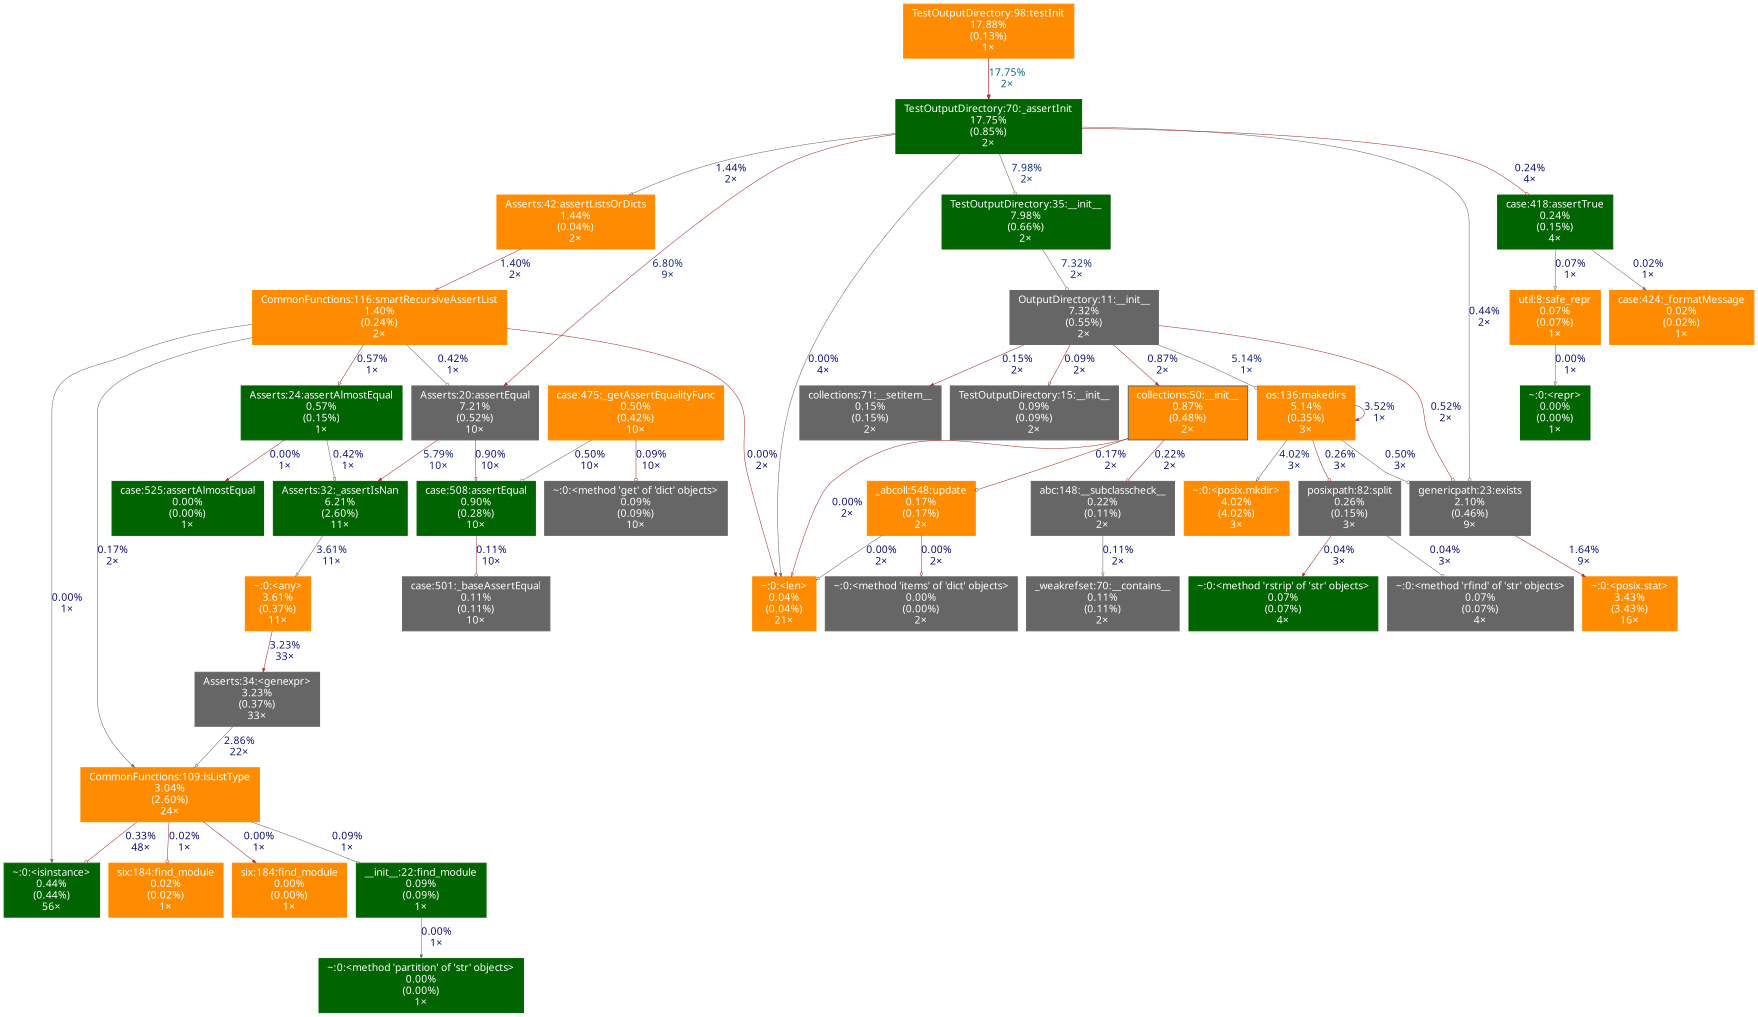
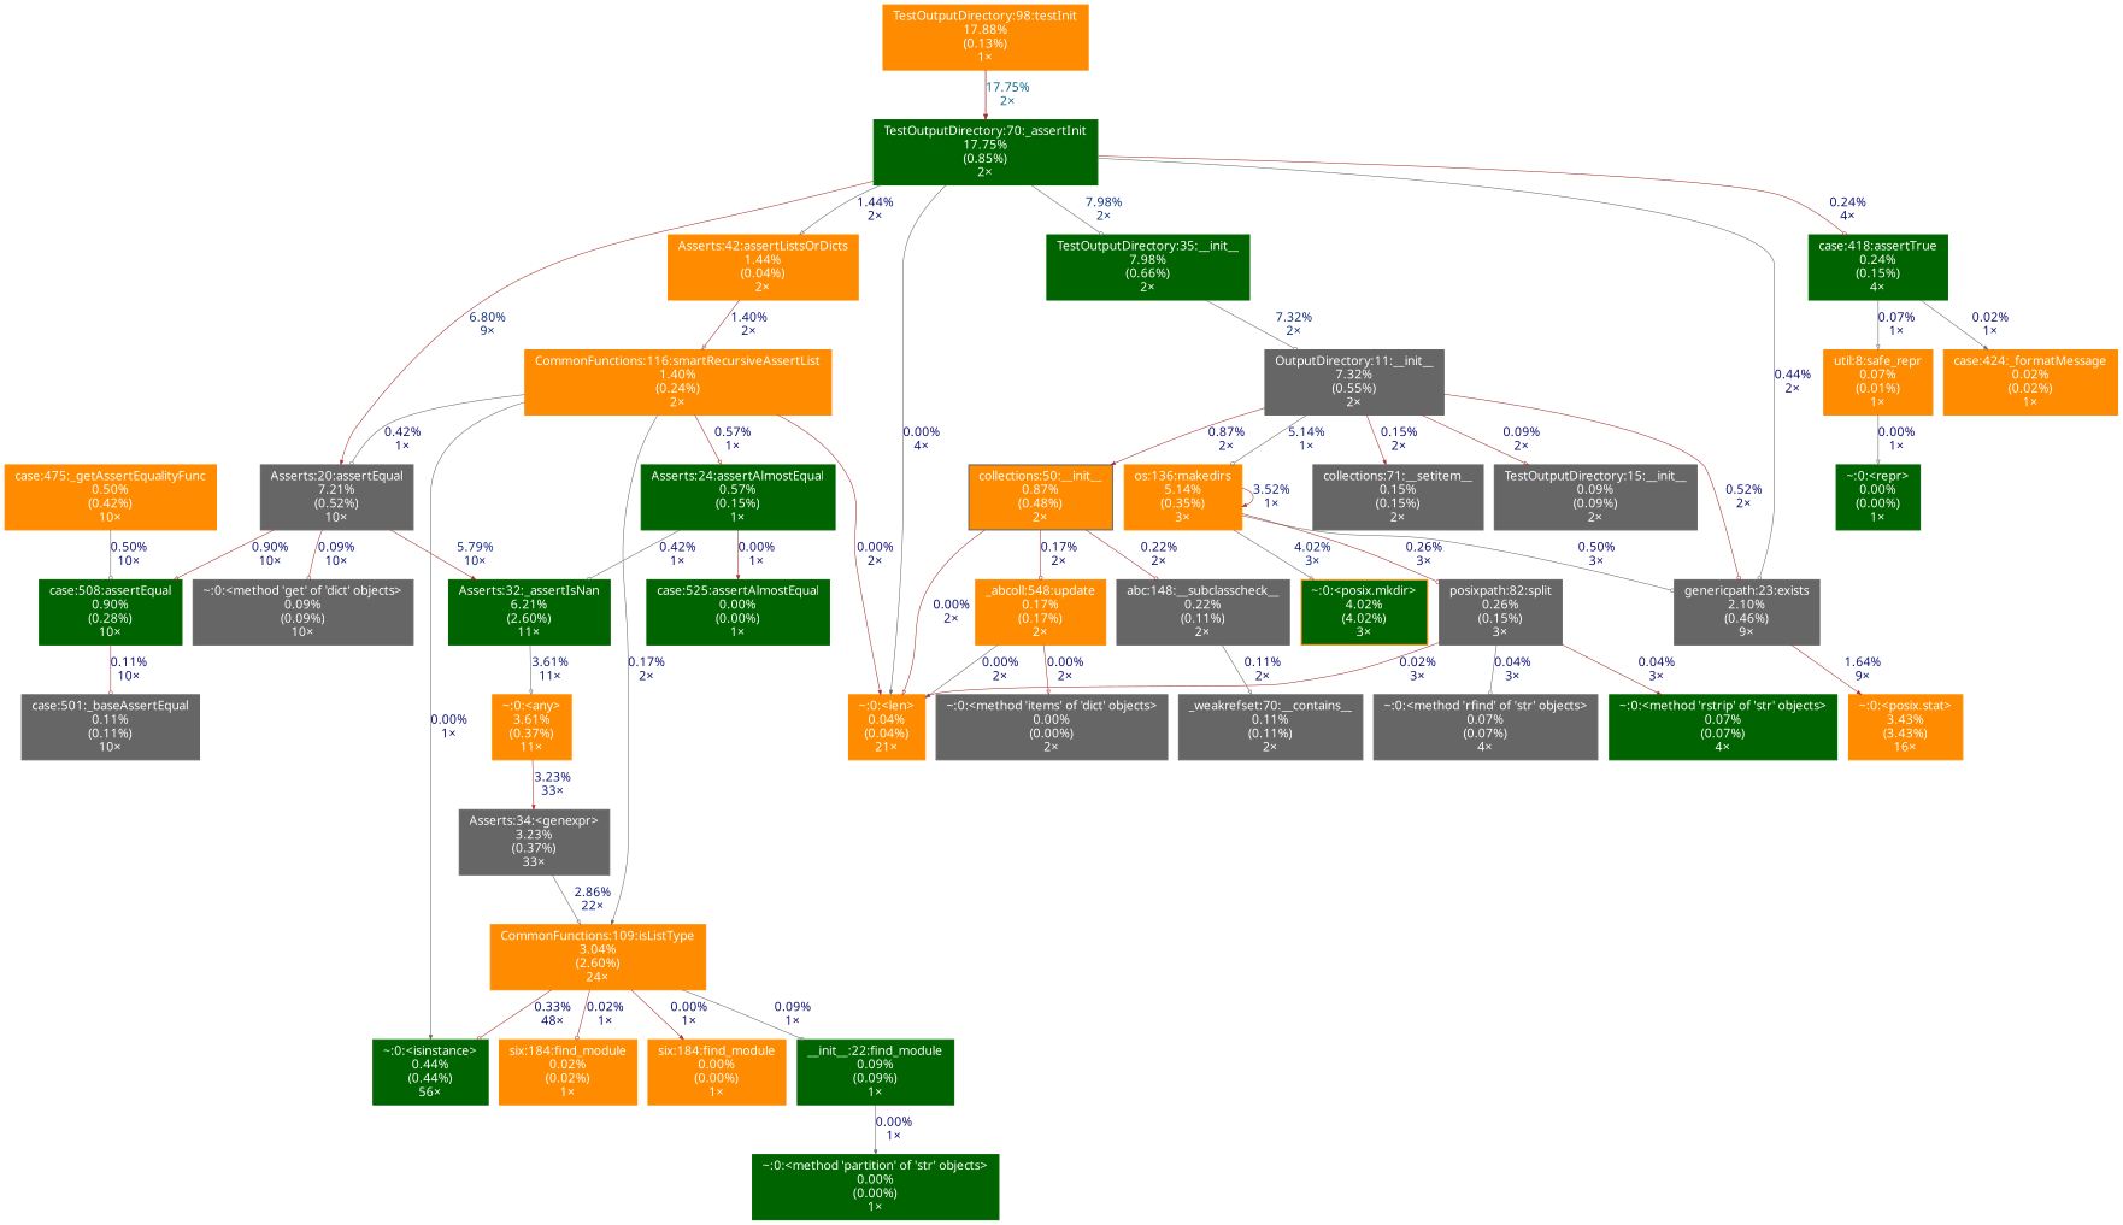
  digraph {
    fontname=vera
    nodesep=0.125
    ranksep=0.25
    node [color=darkorange fontcolor="#ffffff" fontname=vera fontsize=10.00 shape=box style=filled]
    edge [arrowhead=odot arrowsize=0.35 color=brown fontcolor="#0d0d73" fontname=vera fontsize=10.00 labeldistance=0.50 penwidth=0.50]
    n1 [color=darkgreen height=0 label="__init__:22:find_module\n0.09%\n(0.09%)\n1×" width=0]
    n2 [color=darkgreen height=0 label="~:0:<method 'partition' of 'str' objects>\n0.00%\n(0.00%)\n1×" width=0]
    n3 [height=0 label="CommonFunctions:109:isListType\n3.04%\n(2.60%)\n24×" width=0]
    n4 [color=darkgreen height=0 label="~:0:<isinstance>\n0.44%\n(0.44%)\n56×" width=0]
    n5 [height=0 label="six:184:find_module\n0.02%\n(0.02%)\n1×" width=0]
    n6 [height=0 label="six:184:find_module\n0.00%\n(0.00%)\n1×" width=0]
    n7 [color=gray40 height=0 label="Asserts:20:assertEqual\n7.21%\n(0.52%)\n10×" width=0]
    n8 [color=darkgreen height=0 label="Asserts:32:_assertIsNan\n6.21%\n(2.60%)\n11×" width=0]
    n9 [color=darkgreen height=0 label="case:508:assertEqual\n0.90%\n(0.28%)\n10×" width=0]
    n10 [height=0 label="~:0:<any>\n3.61%\n(0.37%)\n11×" width=0]
    n11 [color=gray40 height=0 label="case:501:_baseAssertEqual\n0.11%\n(0.11%)\n10×" width=0]
    n12 [color=gray40 height=0 label="Asserts:34:<genexpr>\n3.23%\n(0.37%)\n33×" width=0]
    n13 [height=0 label="case:475:_getAssertEqualityFunc\n0.50%\n(0.42%)\n10×" width=0]
    n14 [color=gray40 height=0 label="~:0:<method 'get' of 'dict' objects>\n0.09%\n(0.09%)\n10×" width=0]
    n15 [height=0 label="CommonFunctions:116:smartRecursiveAssertList\n1.40%\n(0.24%)\n2×" width=0]
    n16 [color=darkgreen height=0 label="Asserts:24:assertAlmostEqual\n0.57%\n(0.15%)\n1×" width=0]
    n17 [height=0 label="~:0:<len>\n0.04%\n(0.04%)\n21×" width=0]
    n18 [color=darkgreen height=0 label="case:525:assertAlmostEqual\n0.00%\n(0.00%)\n1×" width=0]
    n19 [color=darkgreen height=0 label="TestOutputDirectory:70:_assertInit\n17.75%\n(0.85%)\n2×" width=0]
    n20 [color=darkgreen height=0 label="TestOutputDirectory:35:__init__\n7.98%\n(0.66%)\n2×" width=0]
    n21 [color=gray40 height=0 label="genericpath:23:exists\n2.10%\n(0.46%)\n9×" width=0]
    n22 [color=darkgreen height=0 label="case:418:assertTrue\n0.24%\n(0.15%)\n4×" width=0]
    n23 [height=0 label="Asserts:42:assertListsOrDicts\n1.44%\n(0.04%)\n2×" width=0]
    n24 [color=gray40 height=0 label="OutputDirectory:11:__init__\n7.32%\n(0.55%)\n2×" width=0]
    n25 [height=0 label="~:0:<posix.stat>\n3.43%\n(3.43%)\n16×" width=0]
    n26 [height=0 label="case:424:_formatMessage\n0.02%\n(0.02%)\n1×" width=0]
-   n27 [height=0 label="util:8:safe_repr\n0.07%\n(0.07%)\n1×" width=0]
+   n27 [height=0 label="util:8:safe_repr\n0.07%\n(0.01%)\n1×" width=0]
    n28 [height=0 label="os:136:makedirs\n5.14%\n(0.35%)\n3×" width=0]
    n29 [color=gray40 height=0 label="collections:71:__setitem__\n0.15%\n(0.15%)\n2×" width=0]
    n30 [color=gray40 height=0 label="TestOutputDirectory:15:__init__\n0.09%\n(0.09%)\n2×" width=0]
    n31 [color=gray40 fillcolor=darkorange height=0 label="collections:50:__init__\n0.87%\n(0.48%)\n2×" width=0]
    n32 [color=darkgreen height=0 label="~:0:<repr>\n0.00%\n(0.00%)\n1×" width=0]
    n33 [color=gray40 height=0 label="_weakrefset:70:__contains__\n0.11%\n(0.11%)\n2×" width=0]
    n34 [color=gray40 height=0 label="abc:148:__subclasscheck__\n0.22%\n(0.11%)\n2×" width=0]
    n35 [color=gray40 height=0 label="posixpath:82:split\n0.26%\n(0.15%)\n3×" width=0]
-   n36 [height=0 label="~:0:<posix.mkdir>\n4.02%\n(4.02%)\n3×" width=0]
+   n36 [height=0 label="~:0:<posix.mkdir>\n4.02%\n(4.02%)\n3×" width=0 fillcolor=darkgreen]
    n37 [height=0 label="_abcoll:548:update\n0.17%\n(0.17%)\n2×" width=0]
    n38 [color=gray40 height=0 label="~:0:<method 'rfind' of 'str' objects>\n0.07%\n(0.07%)\n4×" width=0]
    n39 [color=darkgreen height=0 label="~:0:<method 'rstrip' of 'str' objects>\n0.07%\n(0.07%)\n4×" width=0]
    n40 [color=gray40 height=0 label="~:0:<method 'items' of 'dict' objects>\n0.00%\n(0.00%)\n2×" width=0]
    n41 [height=0 label="TestOutputDirectory:98:testInit\n17.88%\n(0.13%)\n1×" width=0]
    n1 -> n2 [arrowhead=normal color=gray40 label="0.00%\n1×"]
    n3 -> n1 [color=gray40 label="0.09%\n1×"]
    n3 -> n4 [fontcolor="#0d0e73" label="0.33%\n48×"]
    n3 -> n5 [label="0.02%\n1×"]
    n3 -> n6 [arrowhead=normal label="0.00%\n1×"]
    n7 -> n8 [arrowhead=normal fontcolor="#0d267a" label="5.79%\n10×"]
    n7 -> n9 [arrowhead=onormal fontcolor="#0d1074" label="0.90%\n10×"]
    n8 -> n10 [arrowhead=onormal color=gray40 fontcolor="#0d1c77" label="3.61%\n11×"]
    n9 -> n11 [label="0.11%\n10×"]
    n10 -> n12 [arrowhead=normal fontcolor="#0d1a77" label="3.23%\n33×"]
    n12 -> n3 [arrowhead=onormal color=gray40 fontcolor="#0d1976" label="2.86%\n22×"]
    n13 -> n9 [color=gray40 fontcolor="#0d0f73" label="0.50%\n10×"]
-   n13 -> n14 [label="0.09%\n10×"]
+   n7 -> n14 [label="0.09%\n10×"]
    n15 -> n3 [arrowhead=normal color=gray40 label="0.17%\n2×"]
    n15 -> n4 [arrowhead=normal color=gray40 label="0.00%\n1×"]
    n15 -> n7 [color=gray40 fontcolor="#0d0e73" label="0.42%\n1×"]
    n15 -> n16 [arrowhead=onormal fontcolor="#0d0f73" label="0.57%\n1×"]
    n15 -> n17 [arrowhead=normal label="0.00%\n2×"]
-   n16 -> n8 [arrowhead=onormal color=gray40 fontcolor="#0d0e73" label="0.42%\n1×"]
+   n16 -> n8 [color=gray40 fontcolor="#0d0e73" label="0.42%\n1×"]
    n16 -> n18 [arrowhead=normal label="0.00%\n1×"]
    n19 -> n7 [arrowhead=normal fontcolor="#0d2b7b" label="6.80%\n9×"]
    n19 -> n17 [arrowhead=normal color=gray40 label="0.00%\n4×"]
    n19 -> n20 [color=gray40 fontcolor="#0d317d" label="7.98%\n2×"]
    n19 -> n21 [color=gray40 fontcolor="#0d0f73" label="0.44%\n2×"]
    n19 -> n22 [fontcolor="#0d0e73" label="0.24%\n4×"]
    n19 -> n23 [arrowhead=onormal color=gray40 fontcolor="#0d1375" label="1.44%\n2×"]
    n20 -> n24 [color=gray40 fontcolor="#0d2d7c" label="7.32%\n2×"]
    n21 -> n25 [arrowhead=normal fontcolor="#0d1475" label="1.64%\n9×"]
    n22 -> n26 [arrowhead=normal color=gray40 label="0.02%\n1×"]
    n22 -> n27 [arrowhead=onormal color=gray40 label="0.07%\n1×"]
    n23 -> n15 [arrowhead=onormal fontcolor="#0d1375" label="1.40%\n2×"]
    n24 -> n21 [fontcolor="#0d0f73" label="0.52%\n2×"]
    n24 -> n28 [color=gray40 fontcolor="#0d2379" label="5.14%\n1×"]
    n24 -> n29 [arrowhead=normal label="0.15%\n2×"]
    n24 -> n30 [arrowhead=onormal label="0.09%\n2×"]
    n24 -> n31 [arrowhead=normal fontcolor="#0d1074" label="0.87%\n2×"]
    n27 -> n32 [arrowhead=onormal color=gray40 label="0.00%\n1×"]
    n28 -> n21 [color=gray40 fontcolor="#0d0f73" label="0.50%\n3×"]
    n28 -> n28 [arrowhead=normal fontcolor="#0d1c77" label="3.52%\n1×"]
    n28 -> n35 [fontcolor="#0d0e73" label="0.26%\n3×"]
    n28 -> n36 [arrowhead=onormal color=gray40 fontcolor="#0d1e78" label="4.02%\n3×"]
    n31 -> n17 [arrowhead=onormal label="0.00%\n2×"]
    n31 -> n34 [fontcolor="#0d0e73" label="0.22%\n2×"]
    n31 -> n37 [label="0.17%\n2×"]
    n34 -> n33 [arrowhead=onormal color=gray40 label="0.11%\n2×"]
+   n35 -> n17 [arrowhead=normal label="0.02%\n3×"]
    n35 -> n38 [color=gray40 label="0.04%\n3×"]
    n35 -> n39 [arrowhead=normal label="0.04%\n3×"]
    n37 -> n17 [arrowhead=onormal color=gray40 label="0.00%\n2×"]
    n37 -> n40 [arrowhead=onormal label="0.00%\n2×"]
    n41 -> n19 [arrowhead=normal arrowsize=0.42 fontcolor="#0c658a" label="17.75%\n2×" labeldistance=0.71 penwidth=0.71]
  }
